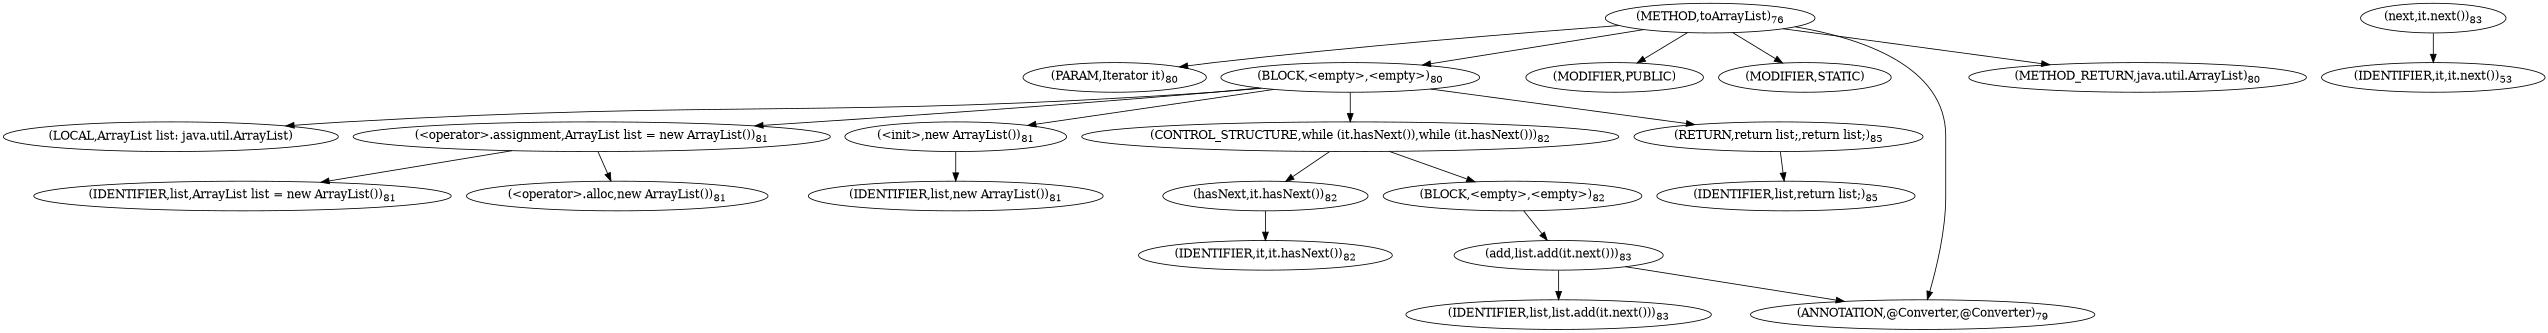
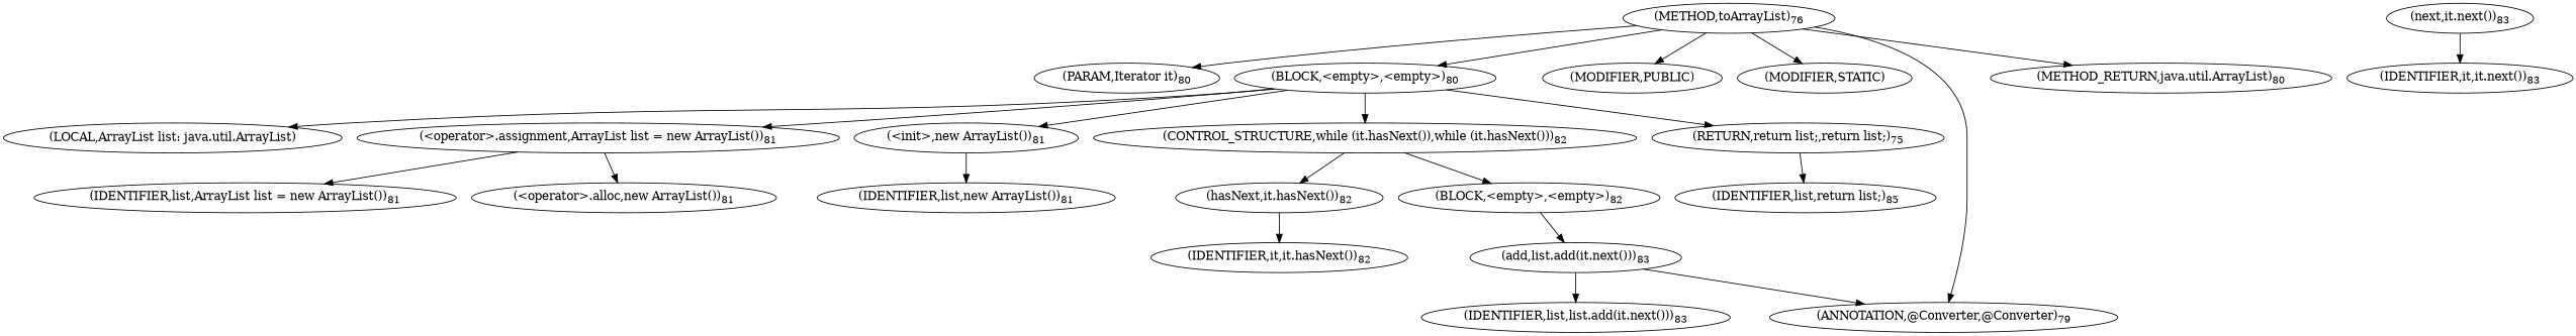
  digraph {
    n1 [label=<(METHOD,toArrayList)<SUB>76</SUB>>]
    n2 [label=<(PARAM,Iterator it)<SUB>80</SUB>>]
    n3 [label=<(BLOCK,&lt;empty&gt;,&lt;empty&gt;)<SUB>80</SUB>>]
    n4 [label=<(MODIFIER,PUBLIC)>]
    n5 [label=<(MODIFIER,STATIC)>]
    n6 [label=<(ANNOTATION,@Converter,@Converter)<SUB>79</SUB>>]
    n7 [label=<(METHOD_RETURN,java.util.ArrayList)<SUB>80</SUB>>]
    n8 [label=<(LOCAL,ArrayList list: java.util.ArrayList)>]
    n9 [label=<(&lt;operator&gt;.assignment,ArrayList list = new ArrayList())<SUB>81</SUB>>]
    n10 [label=<(&lt;init&gt;,new ArrayList())<SUB>81</SUB>>]
    n11 [label=<(CONTROL_STRUCTURE,while (it.hasNext()),while (it.hasNext()))<SUB>82</SUB>>]
-   n12 [label=<(RETURN,return list;,return list;)<SUB>85</SUB>>]
+   n12 [label=<(RETURN,return list;,return list;)<SUB>75</SUB>>]
    n13 [label=<(IDENTIFIER,list,ArrayList list = new ArrayList())<SUB>81</SUB>>]
    n14 [label=<(&lt;operator&gt;.alloc,new ArrayList())<SUB>81</SUB>>]
    n15 [label=<(IDENTIFIER,list,new ArrayList())<SUB>81</SUB>>]
    n16 [label=<(hasNext,it.hasNext())<SUB>82</SUB>>]
    n17 [label=<(BLOCK,&lt;empty&gt;,&lt;empty&gt;)<SUB>82</SUB>>]
    n18 [label=<(IDENTIFIER,list,return list;)<SUB>85</SUB>>]
    n19 [label=<(IDENTIFIER,it,it.hasNext())<SUB>82</SUB>>]
    n20 [label=<(add,list.add(it.next()))<SUB>83</SUB>>]
    n21 [label=<(IDENTIFIER,list,list.add(it.next()))<SUB>83</SUB>>]
    n22 [label=<(next,it.next())<SUB>83</SUB>>]
-   n23 [label=<(IDENTIFIER,it,it.next())<SUB>53</SUB>>]
+   n23 [label=<(IDENTIFIER,it,it.next())<SUB>83</SUB>>]
    n1 -> n2
    n1 -> n3
    n1 -> n4
    n1 -> n5
    n1 -> n6
    n1 -> n7
    n3 -> n8
    n3 -> n9
    n3 -> n10
    n3 -> n11
    n3 -> n12
    n9 -> n13
    n9 -> n14
    n10 -> n15
    n11 -> n16
    n11 -> n17
    n12 -> n18
    n16 -> n19
    n17 -> n20
    n20 -> n6
    n20 -> n21
    n22 -> n23
  }
